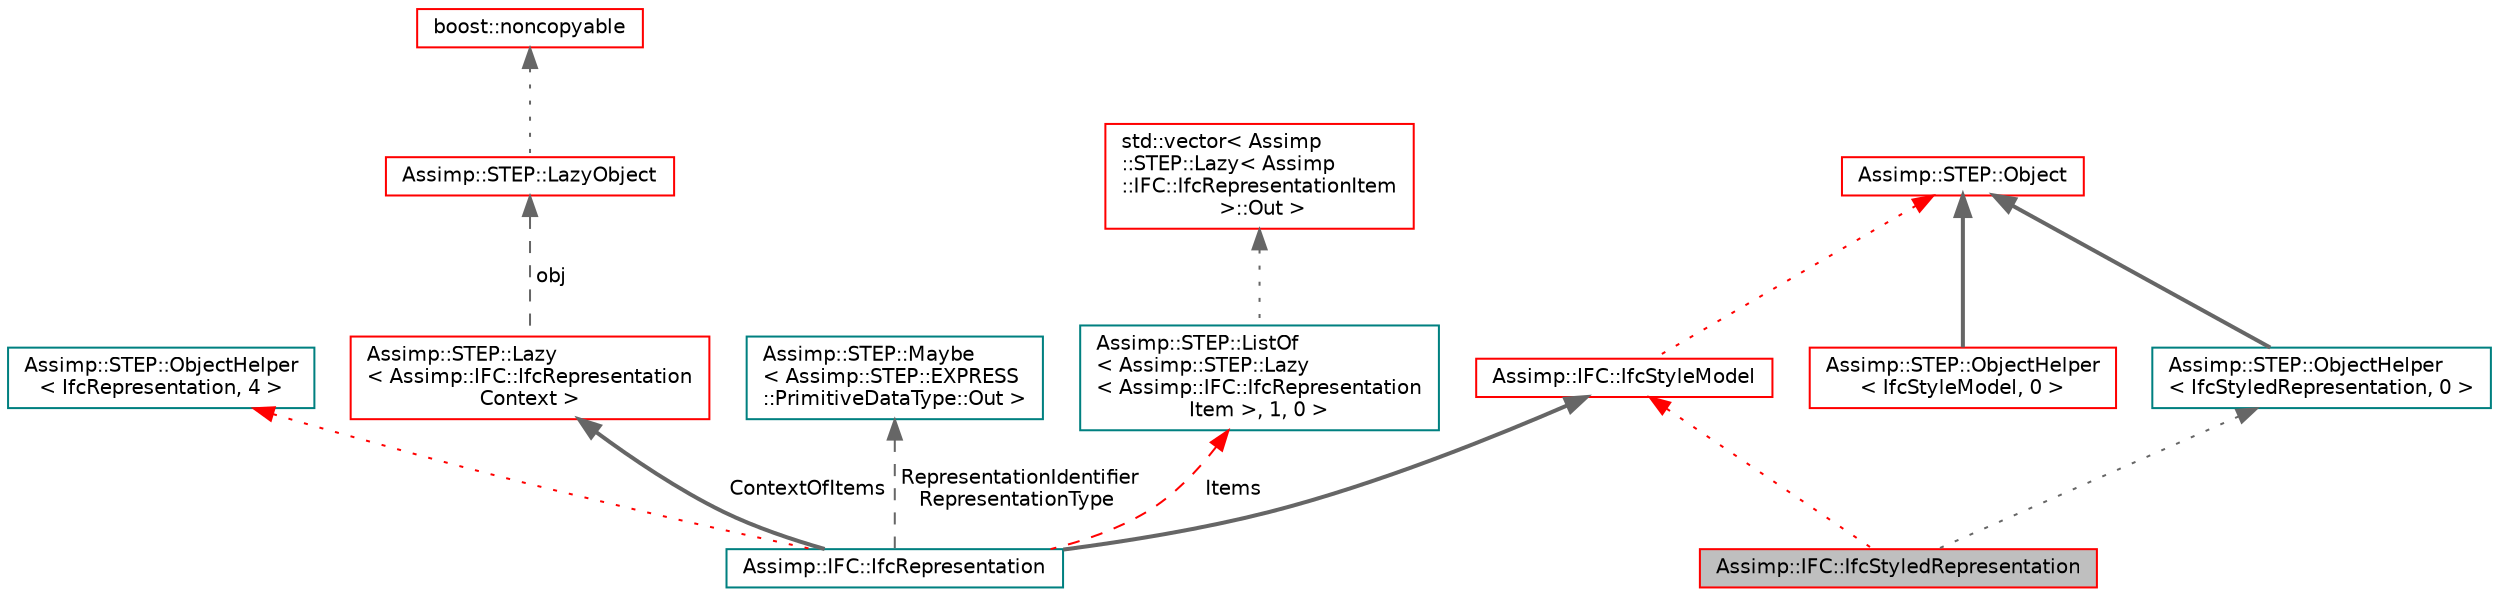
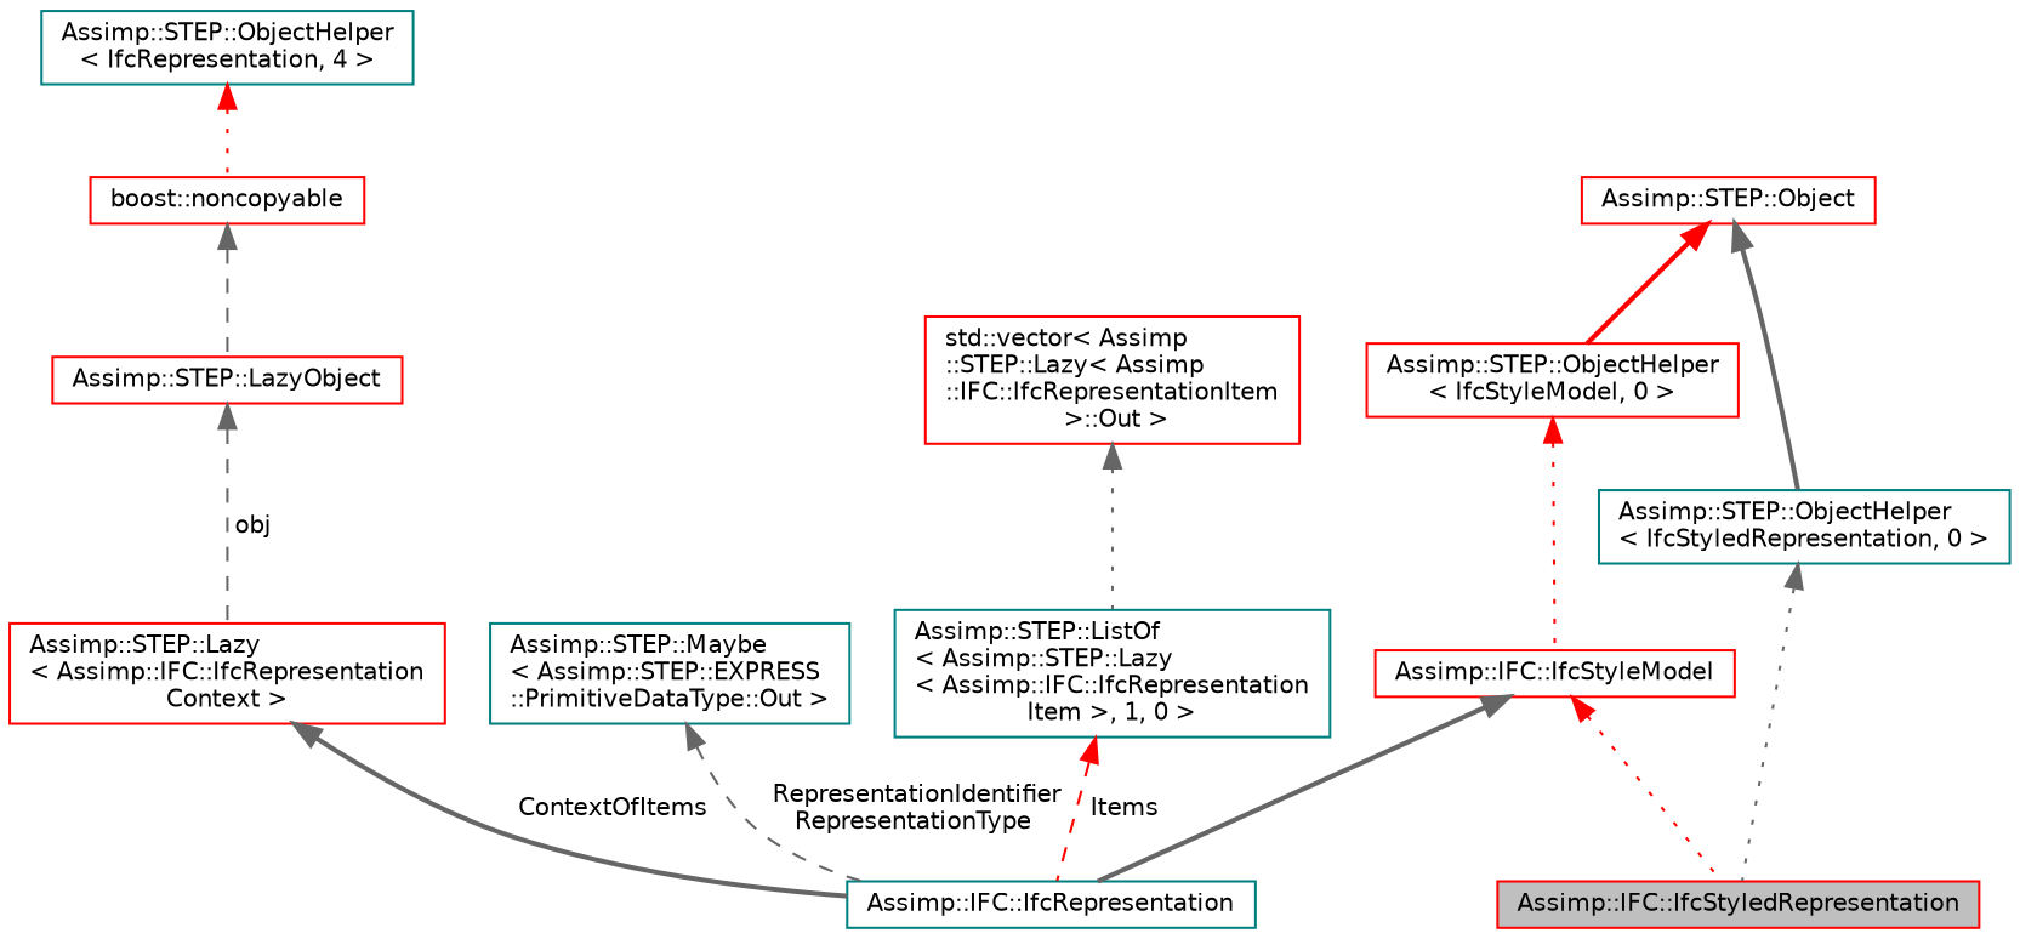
  digraph {
    rankdir=TB
    node [color=red fillcolor=white fontname=Helvetica fontsize=10 shape=record style=filled]
    edge [color=gray40 dir=back fontname=Helvetica fontsize=10 labelfontname=Helvetica labelfontsize=10 style=dotted]
    n1 [fillcolor=grey75 fontcolor=black height=0.2 label="Assimp::IFC::IfcStyledRepresentation" width=0.4]
    n2 [height=0.2 label="Assimp::IFC::IfcStyleModel" width=0.4]
    n3 [color=teal height=0.2 label="Assimp::IFC::IfcRepresentation" width=0.4]
    n4 [color=teal height=0.2 label="Assimp::STEP::ObjectHelper\l\< IfcRepresentation, 4 \>" width=0.4]
    n5 [height=0.2 label="Assimp::STEP::Object" width=0.4]
    n6 [height=0.2 label="Assimp::STEP::ObjectHelper\l\< IfcStyleModel, 0 \>" width=0.4]
    n7 [color=teal height=0.2 label="Assimp::STEP::ObjectHelper\l\< IfcStyledRepresentation, 0 \>" width=0.4]
    n8 [height=0.2 label="Assimp::STEP::Lazy\l\< Assimp::IFC::IfcRepresentation\lContext \>" width=0.4]
    n9 [height=0.2 label="Assimp::STEP::LazyObject" width=0.4]
    n10 [height=0.2 label="boost::noncopyable" width=0.4]
    n11 [color=teal height=0.2 label="Assimp::STEP::Maybe\l\< Assimp::STEP::EXPRESS\l::PrimitiveDataType::Out \>" width=0.4]
    n12 [color=teal height=0.2 label="Assimp::STEP::ListOf\l\< Assimp::STEP::Lazy\l\< Assimp::IFC::IfcRepresentation\lItem \>, 1, 0 \>" width=0.4]
    n13 [height=0.2 label="std::vector\< Assimp\l::STEP::Lazy\< Assimp\l::IFC::IfcRepresentationItem\l \>::Out \>" width=0.4]
    n2 -> n1 [color=red]
    n2 -> n3 [style=bold]
-   n4 -> n3 [color=red]
-   n5 -> n6 [style=bold]
+   n4 -> n10 [color=red]
+   n5 -> n6 [color=red style=bold]
    n5 -> n7 [style=bold]
-   n5 -> n2 [color=red]
+   n6 -> n2 [color=red]
    n7 -> n1
    n8 -> n3 [label=" ContextOfItems" style=bold]
    n9 -> n8 [label=" obj" style=dashed]
-   n10 -> n9
+   n10 -> n9 [style=dashed]
    n11 -> n3 [label=" RepresentationIdentifier\nRepresentationType" style=dashed]
    n12 -> n3 [color=red label=" Items" style=dashed]
    n13 -> n12
  }
